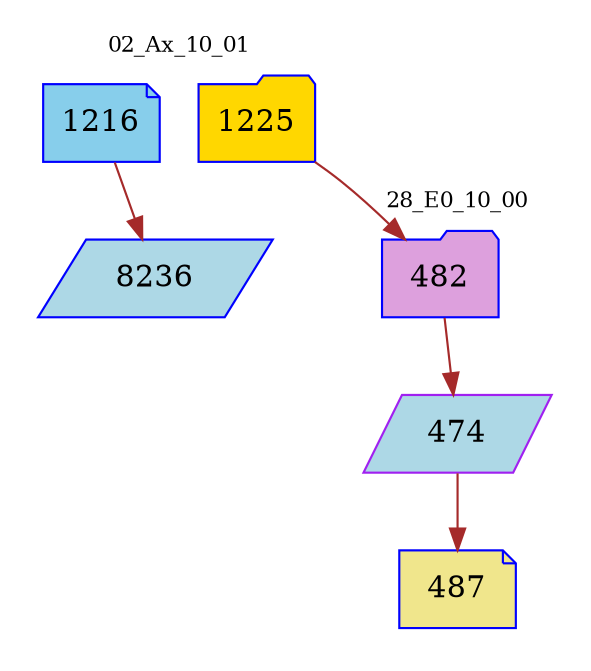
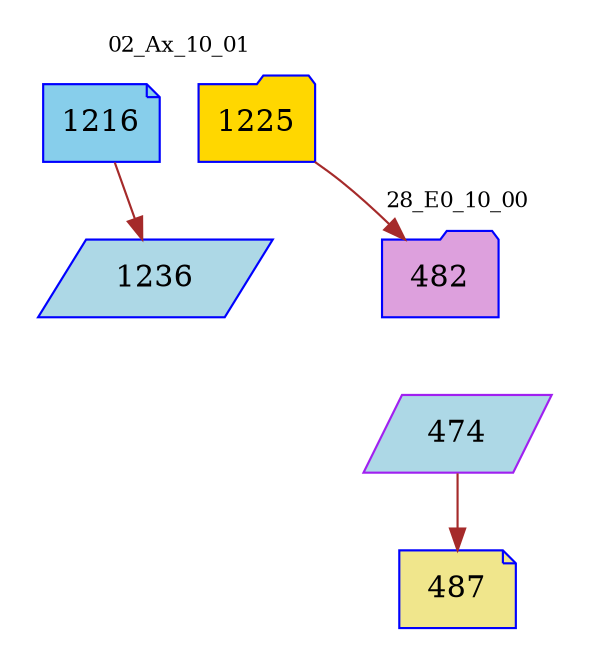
  digraph {
    node [color=blue fillcolor=lightblue shape=folder style=filled]
    edge [color=brown]
    n1 [fillcolor=gold label=1225]
    n2 [fillcolor=skyblue label=1216 shape=note]
-   n3 [label=8236 shape=parallelogram]
+   n3 [label=1236 shape=parallelogram]
    n4 [fillcolor=plum label=482]
    n5 [color=purple label=474 shape=parallelogram]
    n6 [fillcolor=khaki label=487 shape=note]
    subgraph cluster_1 {
      color=white
      fontsize=10
      label="02_Ax_10_01"
      n1
      n2
      n3
    }
    subgraph cluster_2 {
      color=white
      fontsize=10
      label="28_E0_10_00"
      n4
      n5
      n6
    }
    n1 -> n4
    n2 -> n3
-   n4 -> n5
    n5 -> n6
  }
